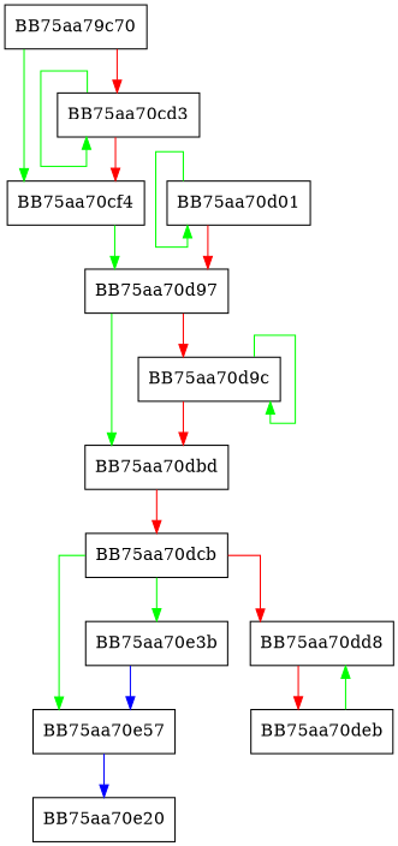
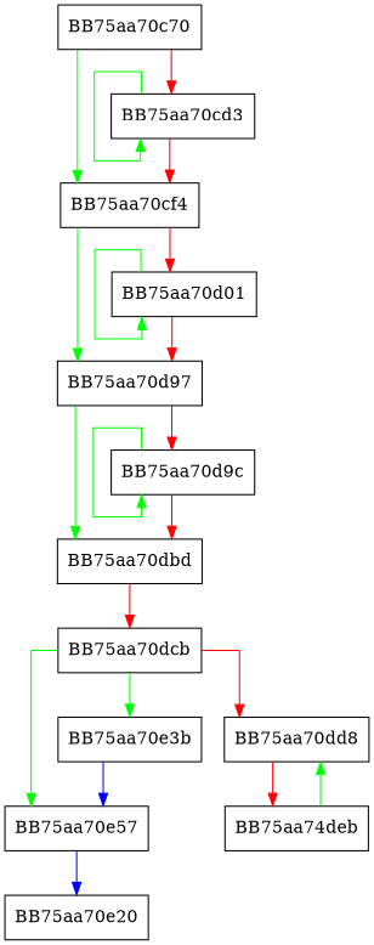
  digraph {
    splines=ortho
    node [shape=box]
    edge [color=green]
-   BB75aa70c70 [label=BB75aa79c70]
+   BB75aa70c70
    BB75aa70cf4
    BB75aa70cd3
    BB75aa70d97
    BB75aa70d01
    BB75aa70dbd
    BB75aa70d9c
    BB75aa70dcb
    BB75aa70e57
    BB75aa70dd8
    BB75aa70e3b
    BB75aa70e20
-   BB75aa70deb
+   BB75aa70deb [label=BB75aa74deb]
    BB75aa70c70 -> BB75aa70cf4
    BB75aa70c70 -> BB75aa70cd3 [color=red]
    BB75aa70cf4 -> BB75aa70d97
+   BB75aa70cf4 -> BB75aa70d01 [color=red]
    BB75aa70cd3 -> BB75aa70cf4 [color=red]
    BB75aa70cd3 -> BB75aa70cd3
    BB75aa70d97 -> BB75aa70dbd
    BB75aa70d97 -> BB75aa70d9c [color=red]
    BB75aa70d01 -> BB75aa70d97 [color=red]
    BB75aa70d01 -> BB75aa70d01
    BB75aa70dbd -> BB75aa70dcb [color=red]
    BB75aa70d9c -> BB75aa70dbd [color=red]
    BB75aa70d9c -> BB75aa70d9c
    BB75aa70dcb -> BB75aa70e57
    BB75aa70dcb -> BB75aa70dd8 [color=red]
    BB75aa70dcb -> BB75aa70e3b
    BB75aa70e57 -> BB75aa70e20 [color=blue]
    BB75aa70dd8 -> BB75aa70deb [color=red]
    BB75aa70e3b -> BB75aa70e57 [color=blue]
    BB75aa70deb -> BB75aa70dd8
  }
